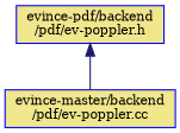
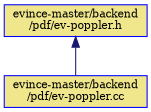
  digraph {
    fontname="DejaVu Serif"
    node [color=blue fillcolor=khaki fontname="DejaVu Serif" fontsize=10 shape=record style=filled]
-   n1 [fontcolor=black height=0.2 label="evince-pdf/backend\l/pdf/ev-poppler.h" width=0.4]
+   n1 [fontcolor=black height=0.2 label="evince-master/backend\l/pdf/ev-poppler.h" width=0.4]
    n2 [height=0.2 label="evince-master/backend\l/pdf/ev-poppler.cc" width=0.4]
    n1 -> n2 [color=midnightblue dir=back fontname="DejaVu Serif" fontsize=10 labelfontname=Helvetica labelfontsize=10 style=solid]
  }
